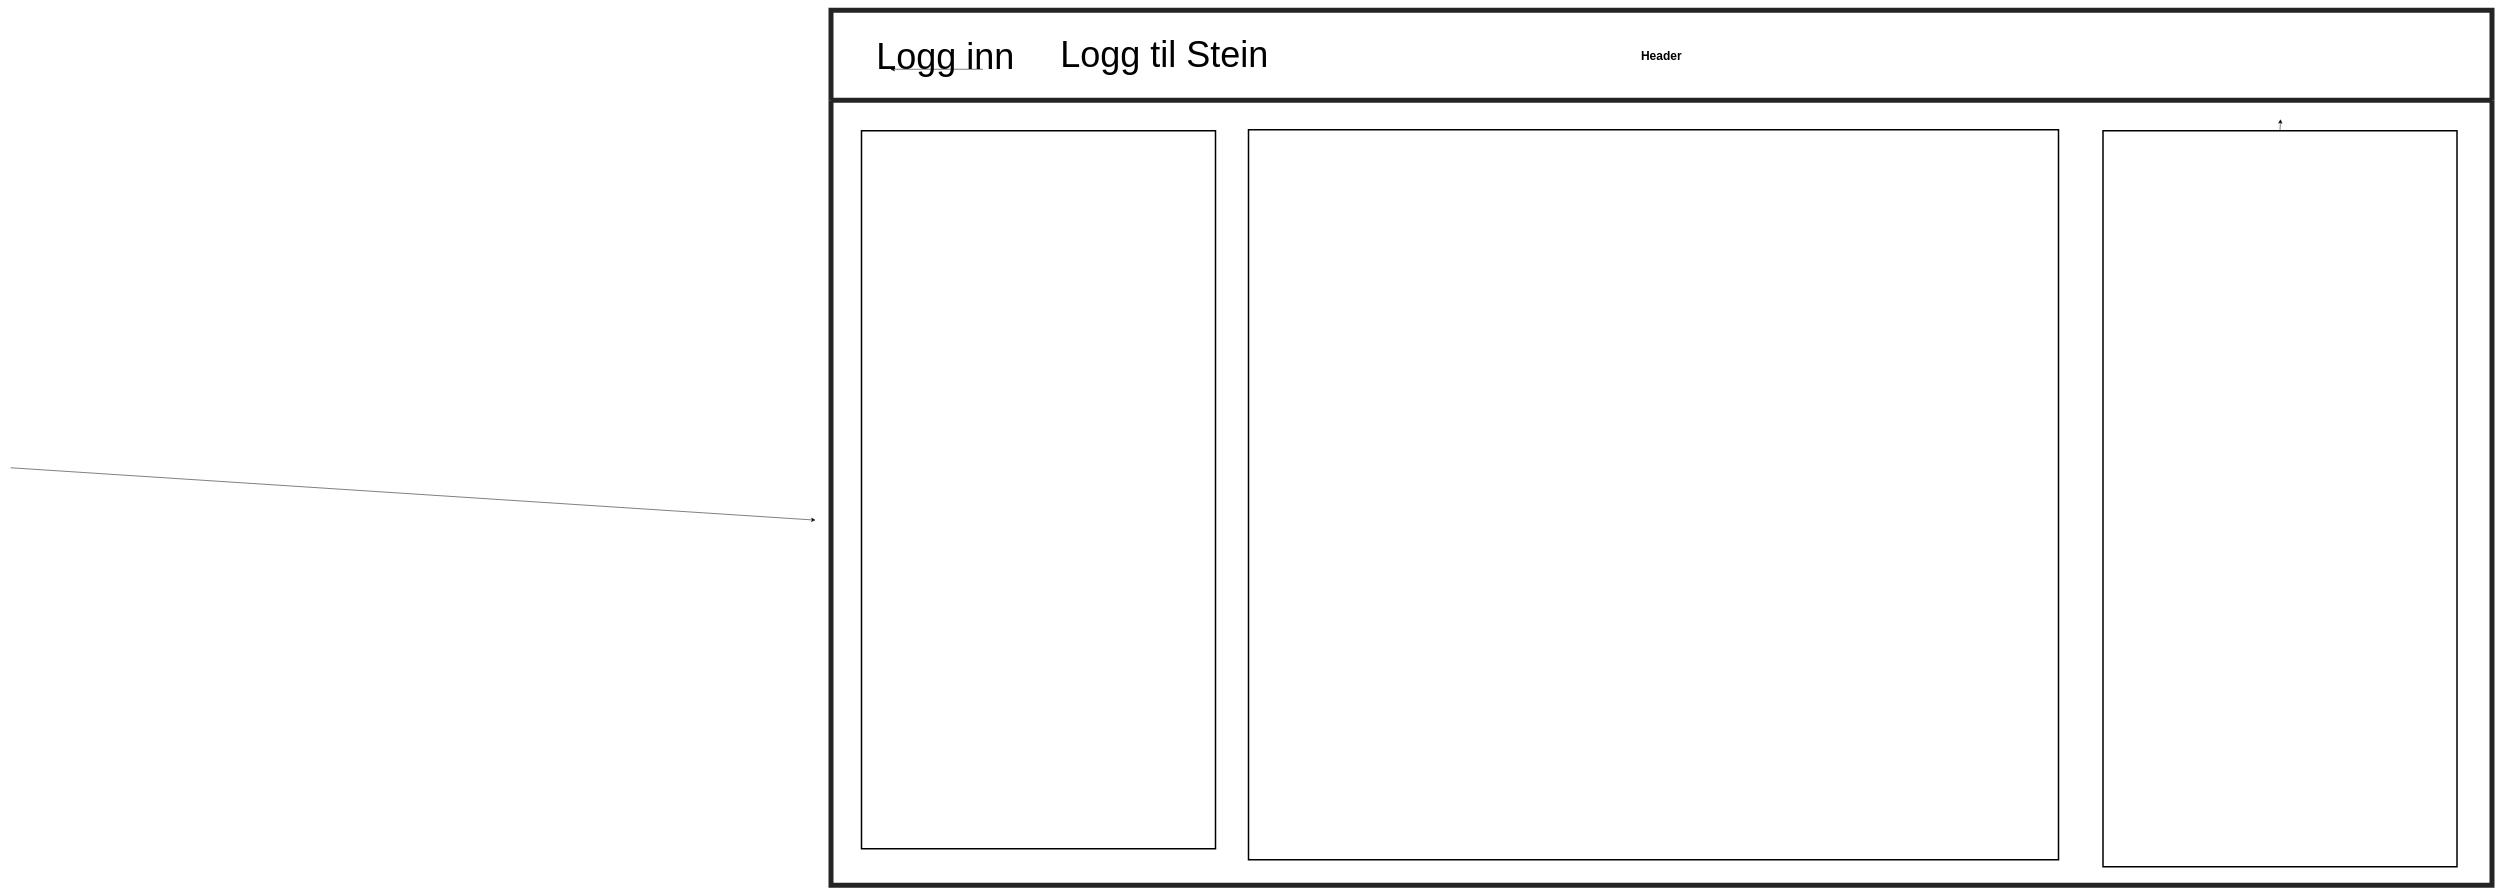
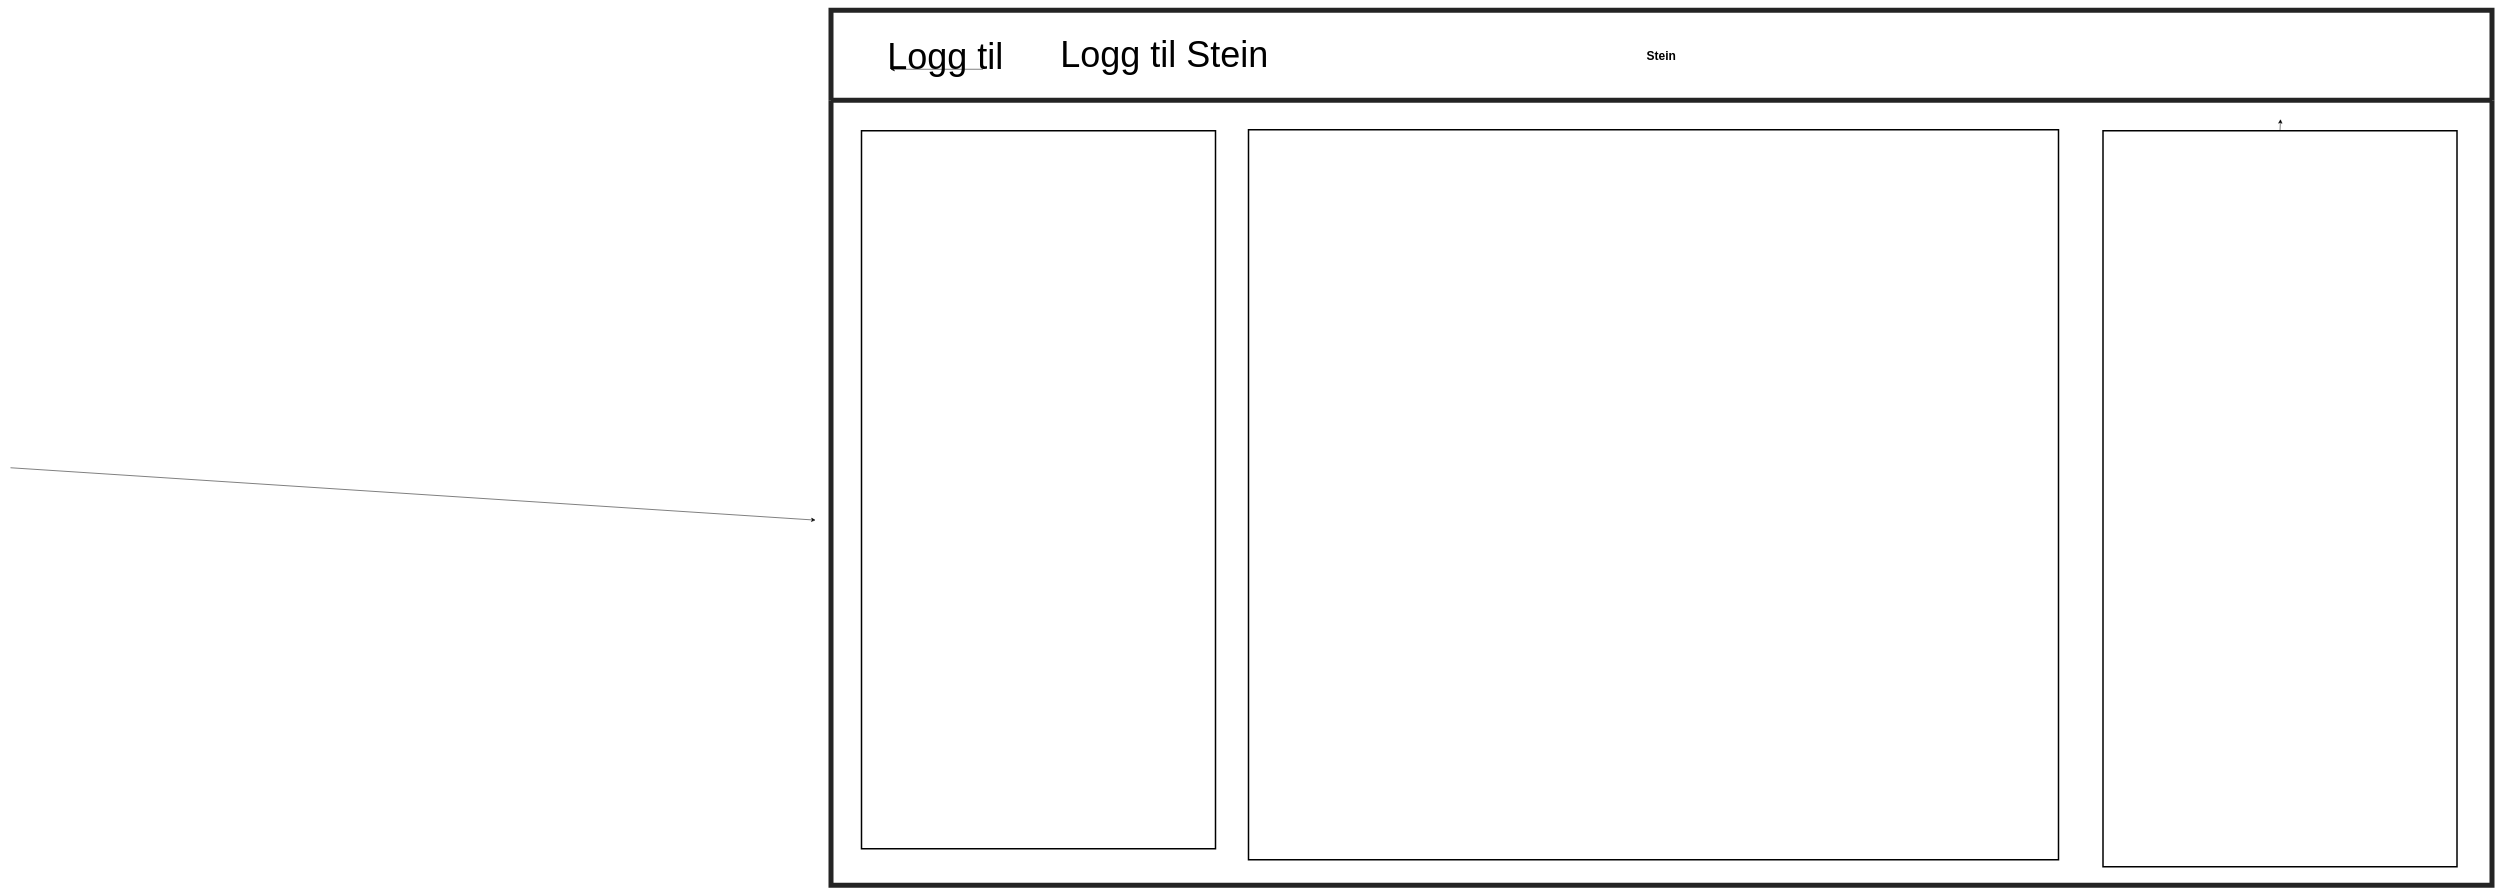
  <mxCell id="0" />
  <mxCell id="1" parent="0" />
  <mxCell id="2" style="edgeStyle=none;html=1;exitX=0;exitY=0;exitDx=0;exitDy=0;" parent="1" edge="1"><mxGeometry relative="1" as="geometry"><mxPoint x="20" as="sourcePoint" y="935" /><mxPoint x="1630" y="1039.758" as="targetPoint" /></mxGeometry></mxCell>
- <mxCell id="3" value="&lt;h1 style=&quot;line-height: 200%;&quot;&gt;Header&lt;/h1&gt;" style="swimlane;whiteSpace=wrap;html=1;strokeColor=#242424;strokeWidth=10;fillColor=none;startSize=180;" parent="1" vertex="1"><mxGeometry x="1661" y="20" width="3322" height="1750" as="geometry" /></mxCell>
- <mxCell id="4" value="Logg inn" style="text;strokeColor=none;align=center;fillColor=none;html=1;verticalAlign=middle;whiteSpace=wrap;rounded=0;fontSize=72;fontColor=#000000;" vertex="1" parent="3"><mxGeometry x="79" y="68" width="300" height="50" as="geometry" /></mxCell>
+ <mxCell id="3" value="&lt;h1 style=&quot;line-height: 200%;&quot;&gt;Stein&lt;/h1&gt;" style="swimlane;whiteSpace=wrap;html=1;strokeColor=#242424;strokeWidth=10;fillColor=none;startSize=180;" parent="1" vertex="1"><mxGeometry x="1661" y="20" width="3322" height="1750" as="geometry" /></mxCell>
+ <mxCell id="4" value="Logg til" style="text;strokeColor=none;align=center;fillColor=none;html=1;verticalAlign=middle;whiteSpace=wrap;rounded=0;fontSize=72;fontColor=#000000;" vertex="1" parent="3"><mxGeometry x="79" y="68" width="300" height="50" as="geometry" /></mxCell>
  <mxCell id="5" value="" style="rounded=0;whiteSpace=wrap;html=1;labelBorderColor=default;strokeColor=#000000;fontSize=72;fontColor=default;fillColor=none;strokeWidth=3;" vertex="1" parent="3"><mxGeometry x="61" y="241" width="708" height="1436" as="geometry" /></mxCell>
  <mxCell id="6" value="" style="rounded=0;whiteSpace=wrap;html=1;labelBorderColor=default;strokeColor=#000000;fontSize=72;fontColor=default;fillColor=none;strokeWidth=3;" vertex="1" parent="3"><mxGeometry x="835" y="239" width="1620" height="1460" as="geometry" /></mxCell>
  <mxCell id="7" value="" style="rounded=0;whiteSpace=wrap;html=1;labelBorderColor=default;strokeColor=#000000;fontSize=72;fontColor=default;fillColor=none;strokeWidth=3;" vertex="1" parent="3"><mxGeometry x="2544" y="241" width="708" height="1472" as="geometry" /></mxCell>
  <mxCell id="8" value="Logg til Stein" style="text;strokeColor=none;align=center;fillColor=none;html=1;verticalAlign=middle;whiteSpace=wrap;rounded=0;fontSize=72;fontColor=#000000;" vertex="1" parent="3"><mxGeometry x="453" y="64" width="428" height="50" as="geometry" /></mxCell>
  <mxCell id="9" style="edgeStyle=none;html=1;exitX=0.75;exitY=1;exitDx=0;exitDy=0;entryX=0.133;entryY=1;entryDx=0;entryDy=0;entryPerimeter=0;fontSize=72;fontColor=default;" edge="1" parent="3" source="4" target="4"><mxGeometry relative="1" as="geometry" /></mxCell>
  <mxCell id="10" style="edgeStyle=none;html=1;exitX=0.5;exitY=0;exitDx=0;exitDy=0;fontSize=72;fontColor=default;" edge="1" parent="1" source="7"><mxGeometry relative="1" as="geometry"><mxPoint x="4560" y="238" as="targetPoint" /></mxGeometry></mxCell>
